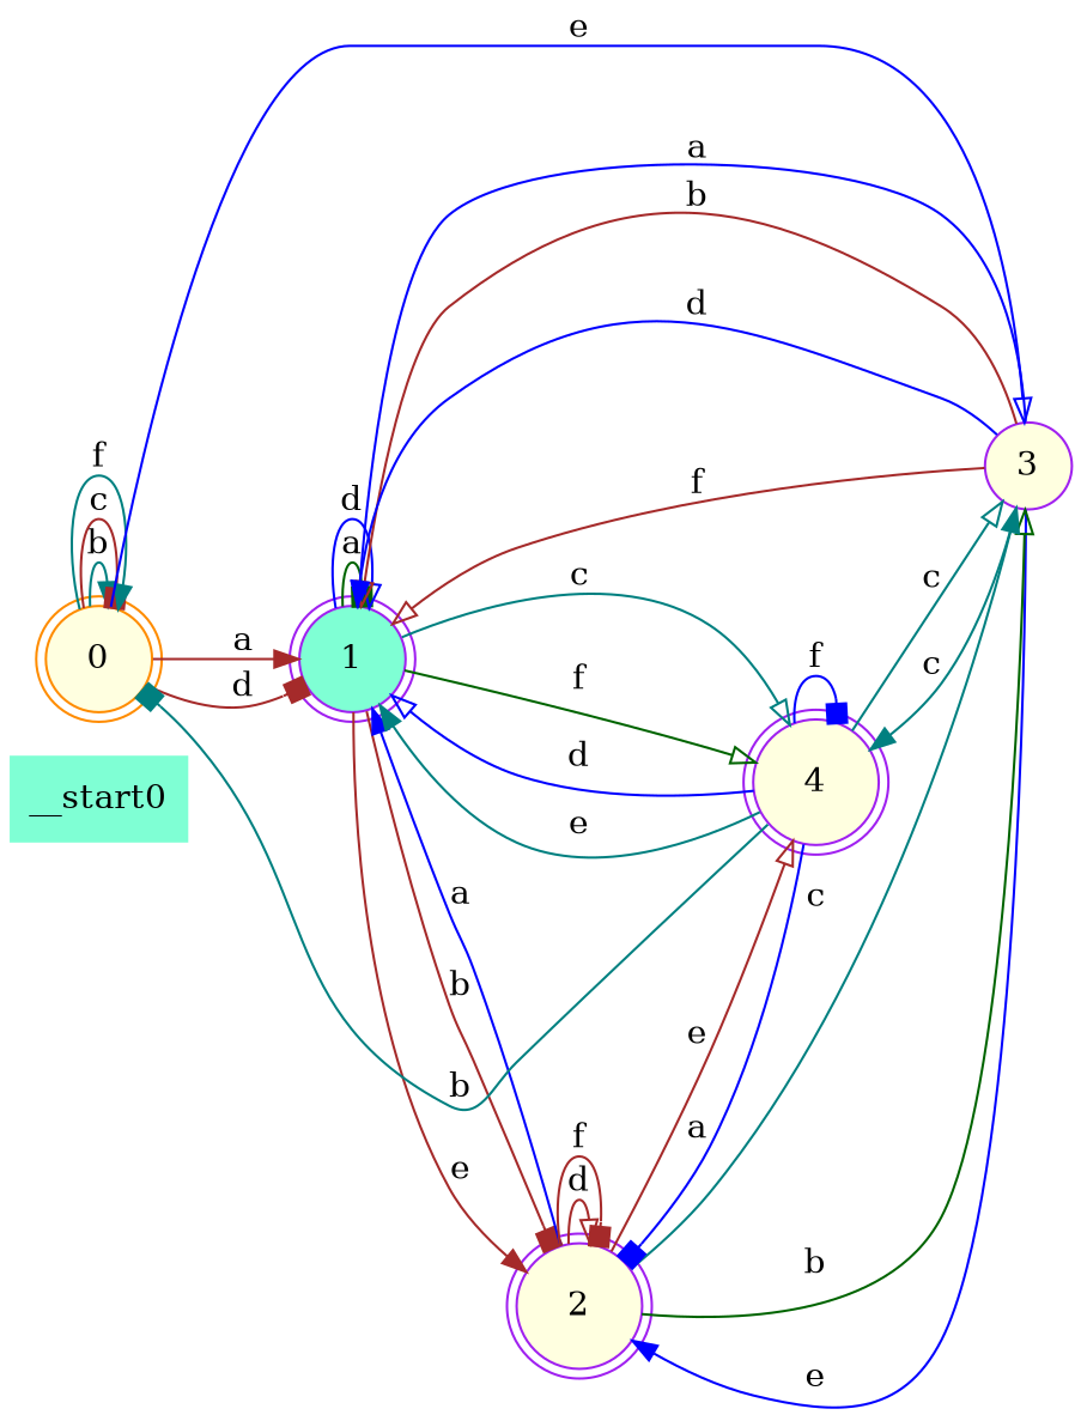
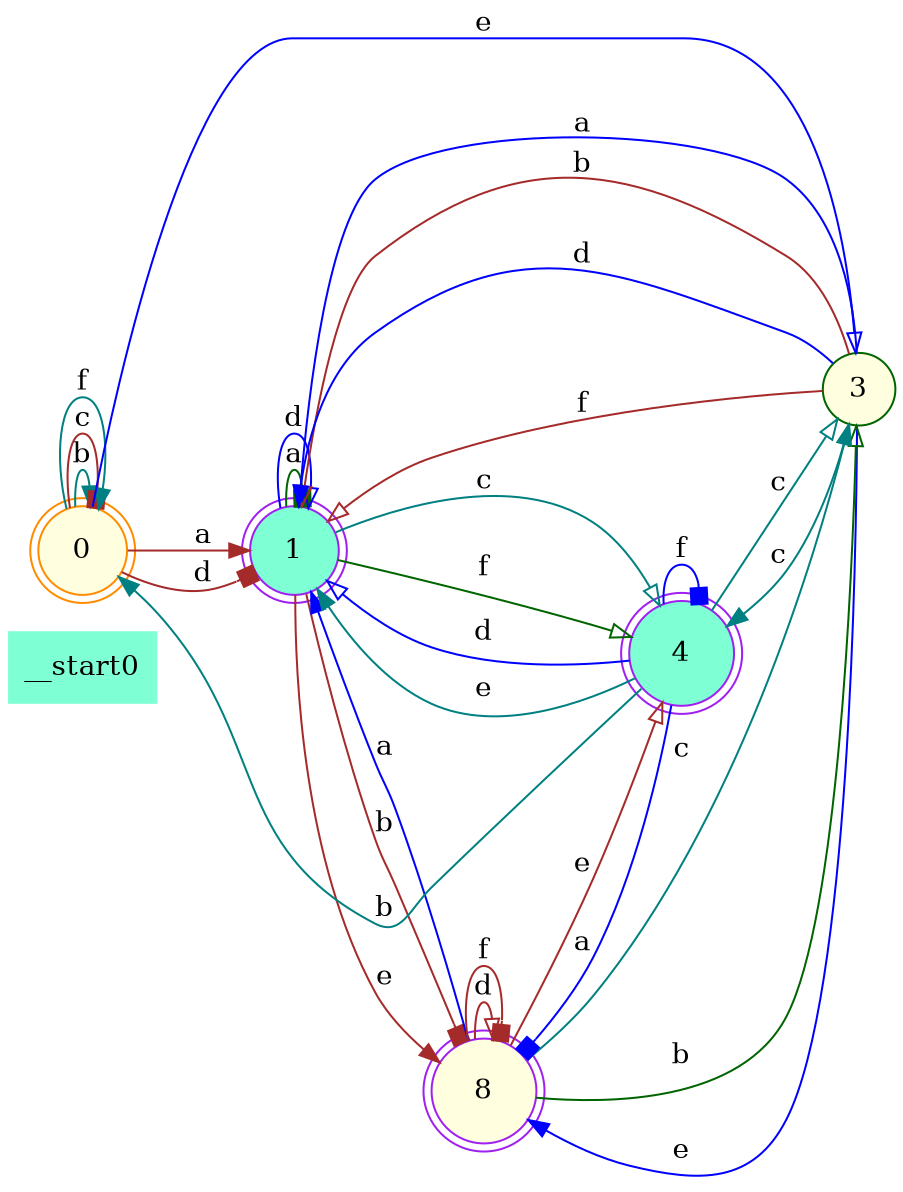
  digraph {
    fontname="DejaVu Serif"
    rankdir=LR
    node [color=purple fillcolor=aquamarine fontname="DejaVu Serif" shape=doublecircle style="rounded,filled"]
    edge [arrowhead=onormal color=brown fontname="DejaVu Serif"]
    __start0 [color=darkgreen shape=none style=filled]
    n2 [color=darkorange fillcolor=lightyellow label=0]
    n3 [label=1]
-   n4 [fillcolor=lightyellow label=3 shape=circle style=filled]
-   n5 [fillcolor=lightyellow label=2]
-   n6 [fillcolor=lightyellow label=4]
+   n4 [color=darkgreen fillcolor=lightyellow label=3 shape=circle style=filled]
+   n5 [fillcolor=lightyellow label=8]
+   n6 [label=4]
    n2 -> n2 [arrowhead=normal color=teal label=b]
    n2 -> n2 [arrowhead=box label=c]
    n2 -> n2 [arrowhead=normal color=teal label=f]
    n2 -> n3 [arrowhead=normal label=a]
    n2 -> n3 [arrowhead=box label=d]
    n2 -> n4 [color=blue label=e]
    n3 -> n3 [arrowhead=box color=darkgreen label=a]
    n3 -> n3 [color=blue label=d]
    n3 -> n5 [arrowhead=box label=b]
    n3 -> n5 [arrowhead=normal label=e]
    n3 -> n6 [color=teal label=c]
    n3 -> n6 [color=darkgreen label=f]
    n4 -> n3 [color=blue label=a]
    n4 -> n3 [label=b]
    n4 -> n3 [arrowhead=normal color=blue label=d]
    n4 -> n3 [label=f]
    n4 -> n5 [arrowhead=normal color=blue label=e]
    n4 -> n6 [arrowhead=normal color=teal label=c]
    n5 -> n3 [arrowhead=normal color=blue label=a]
    n5 -> n4 [color=darkgreen label=b]
    n5 -> n4 [arrowhead=normal color=teal label=c]
    n5 -> n5 [label=d]
    n5 -> n5 [arrowhead=box label=f]
    n5 -> n6 [label=e]
-   n6 -> n2 [arrowhead=box color=teal label=b]
+   n6 -> n2 [arrowhead=normal color=teal label=b]
    n6 -> n3 [color=blue label=d]
    n6 -> n3 [arrowhead=normal color=teal label=e]
    n6 -> n4 [color=teal label=c]
    n6 -> n5 [arrowhead=box color=blue label=a]
    n6 -> n6 [arrowhead=box color=blue label=f]
  }
